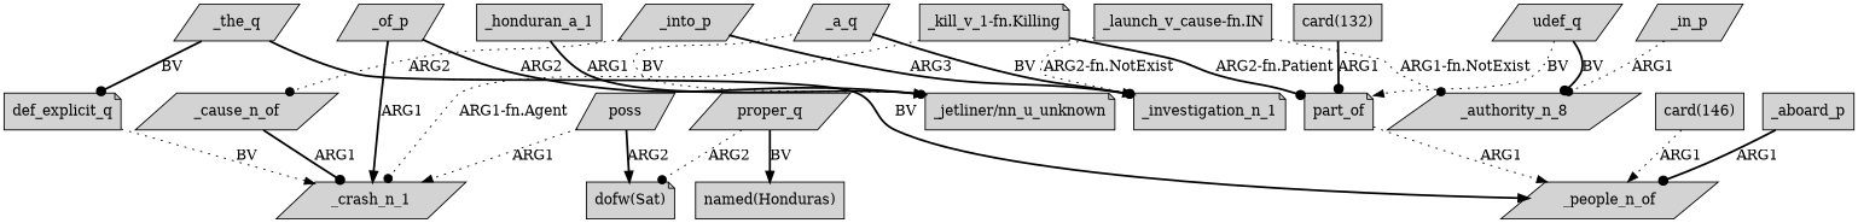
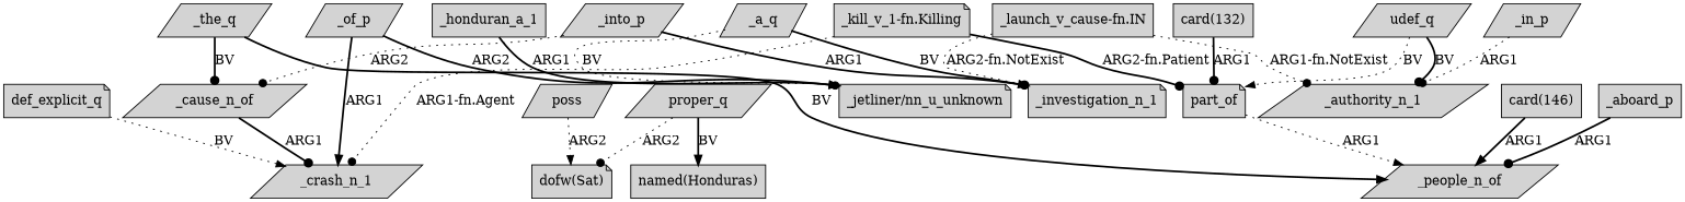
  digraph {
    node [shape=parallelogram style=filled]
    edge [arrowhead=dot style=bold]
    _the_q
    _cause_n_of
    _people_n_of
    _crash_n_1
    poss
    "dofw(Sat)" [shape=note]
    "_jetliner/nn_u_unknown" [shape=note]
    _a_q
    _investigation_n_1 [shape=note]
    _of_p
    _into_p
    _honduran_a_1 [shape=box]
    part_of [shape=note]
    udef_q
-   _authority_n_1 [label=_authority_n_8]
+   _authority_n_1
    "card(146)" [shape=box]
    proper_q
    "named(Honduras)" [shape=box]
    "_launch_v_cause-fn.IN" [shape=box]
    "_kill_v_1-fn.Killing" [shape=note]
    _in_p
    _aboard_p [shape=box]
    def_explicit_q [shape=note]
    "card(132)" [shape=box]
-   _the_q -> def_explicit_q [label=BV]
+   _the_q -> _cause_n_of [label=BV]
    _the_q -> _people_n_of [arrowhead=normal label=BV]
    _cause_n_of -> _crash_n_1 [label=ARG1]
-   poss -> _crash_n_1 [arrowhead=normal label=ARG1 style=dotted]
-   poss -> "dofw(Sat)" [arrowhead=normal label=ARG2]
+   poss -> "dofw(Sat)" [arrowhead=normal label=ARG2 style=dotted]
    _a_q -> "_jetliner/nn_u_unknown" [label=BV style=dotted]
    _a_q -> _investigation_n_1 [arrowhead=normal label=BV]
    _of_p -> _crash_n_1 [arrowhead=normal label=ARG1]
    _of_p -> "_jetliner/nn_u_unknown" [arrowhead=normal label=ARG2]
    _into_p -> _cause_n_of [label=ARG2 style=dotted]
-   _into_p -> _investigation_n_1 [label=ARG3]
+   _into_p -> _investigation_n_1 [label=ARG1]
    _honduran_a_1 -> "_jetliner/nn_u_unknown" [arrowhead=normal label=ARG1]
    part_of -> _people_n_of [arrowhead=normal label=ARG1 style=dotted]
    udef_q -> part_of [arrowhead=normal label=BV style=dotted]
    udef_q -> _authority_n_1 [label=BV]
-   "card(146)" -> _people_n_of [arrowhead=normal label=ARG1 style=dotted]
+   "card(146)" -> _people_n_of [arrowhead=normal label=ARG1]
    proper_q -> "dofw(Sat)" [label=ARG2 style=dotted]
    proper_q -> "named(Honduras)" [arrowhead=normal label=BV]
    "_launch_v_cause-fn.IN" -> _investigation_n_1 [label="ARG2-fn.NotExist" style=dotted]
    "_launch_v_cause-fn.IN" -> _authority_n_1 [label="ARG1-fn.NotExist" style=dotted]
    "_kill_v_1-fn.Killing" -> _crash_n_1 [label="ARG1-fn.Agent" style=dotted]
    "_kill_v_1-fn.Killing" -> part_of [label="ARG2-fn.Patient"]
    _in_p -> _authority_n_1 [label=ARG1 style=dotted]
    _aboard_p -> _people_n_of [label=ARG1]
    def_explicit_q -> _crash_n_1 [arrowhead=normal label=BV style=dotted]
    "card(132)" -> part_of [label=ARG1]
  }
